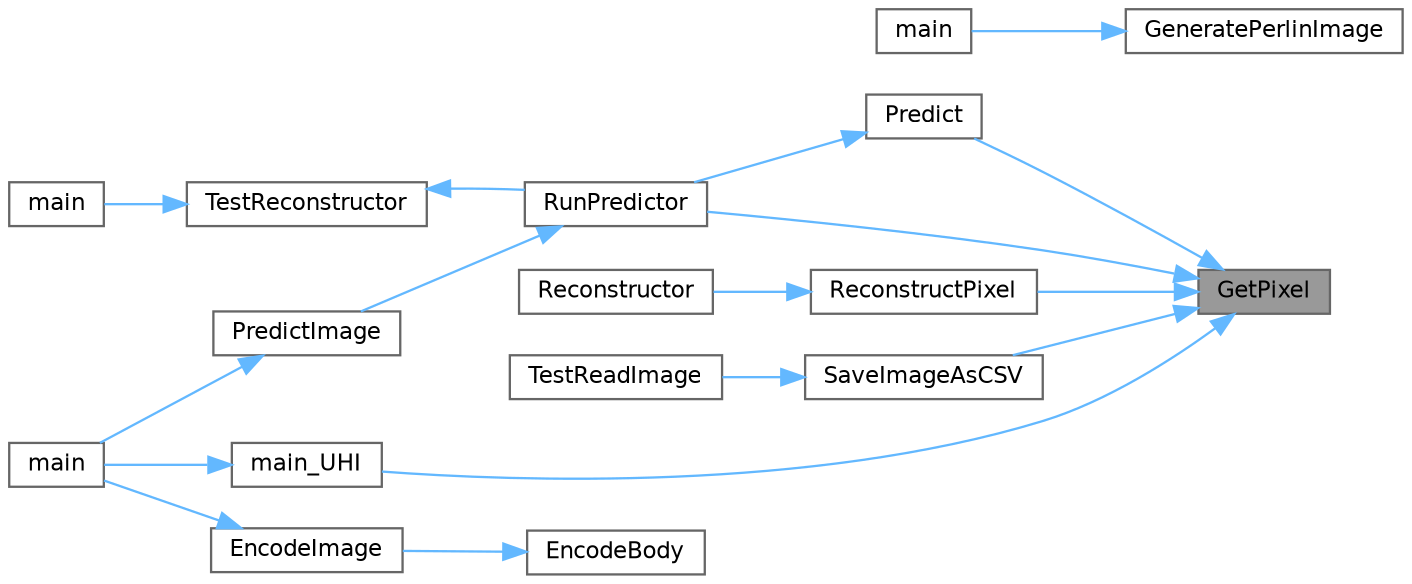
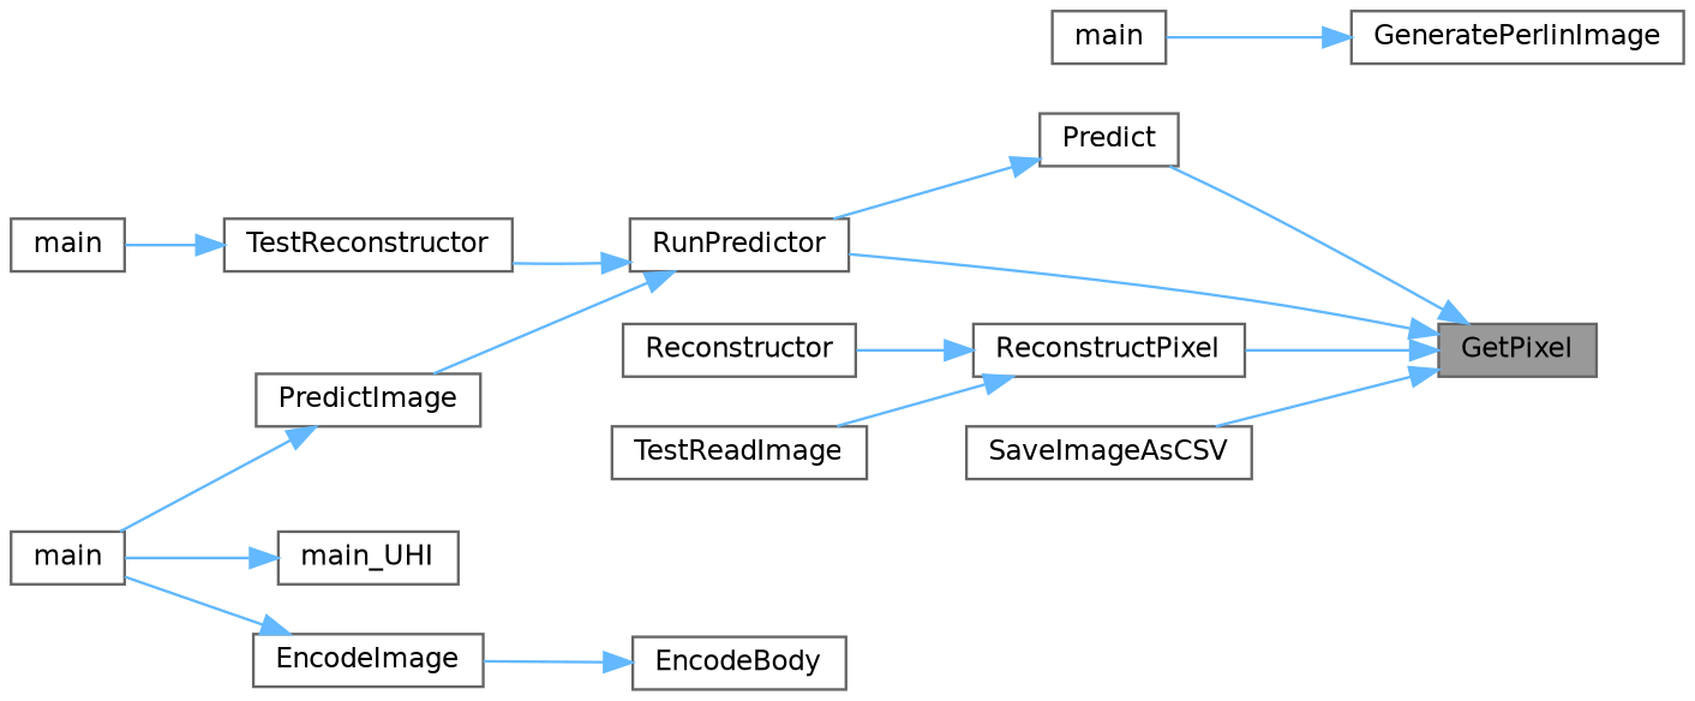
  digraph {
    rankdir=RL
    node [color=grey40 fillcolor=white fontname=Helvetica fontsize=10 shape=box style=filled]
    edge [color=steelblue1 dir=back fontname=Helvetica fontsize=10 labelfontname=Helvetica labelfontsize=10 style=solid]
    n1 [color=gray40 fillcolor=grey60 fontcolor=black height=0.2 label=GetPixel width=0.4]
    n2 [height=0.2 label=Predict width=0.4]
    n3 [height=0.2 label=ReconstructPixel width=0.4]
    n4 [height=0.2 label=SaveImageAsCSV width=0.4]
    n5 [height=0.2 label=main_UHI width=0.4]
    n6 [height=0.2 label=RunPredictor width=0.4]
    n7 [height=0.2 label=EncodeBody width=0.4]
    n8 [height=0.2 label=EncodeImage width=0.4]
    n9 [height=0.2 label=Reconstructor width=0.4]
    n10 [height=0.2 label=TestReadImage width=0.4]
    n11 [height=0.2 label=main width=0.4]
    n12 [height=0.2 label=PredictImage width=0.4]
    n13 [height=0.2 label=TestReconstructor width=0.4]
    n14 [height=0.2 label=main width=0.4]
    n15 [height=0.2 label=GeneratePerlinImage width=0.4]
    n16 [height=0.2 label=main width=0.4]
    n1 -> n2
    n1 -> n3
    n1 -> n4
-   n1 -> n5
    n1 -> n6
    n2 -> n6
    n3 -> n9
-   n4 -> n10
+   n3 -> n10
    n5 -> n11
    n6 -> n12
-   n13 -> n6
+   n6 -> n13
    n7 -> n8
    n8 -> n11
    n12 -> n11
    n13 -> n14
    n15 -> n16
  }
